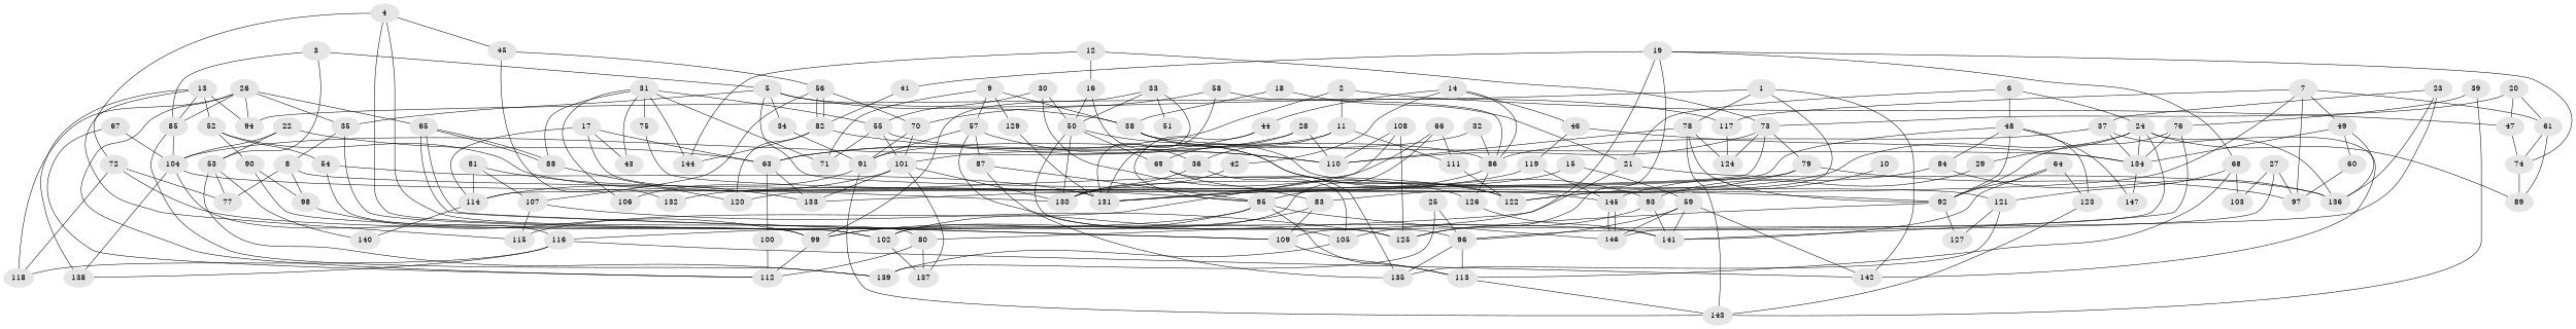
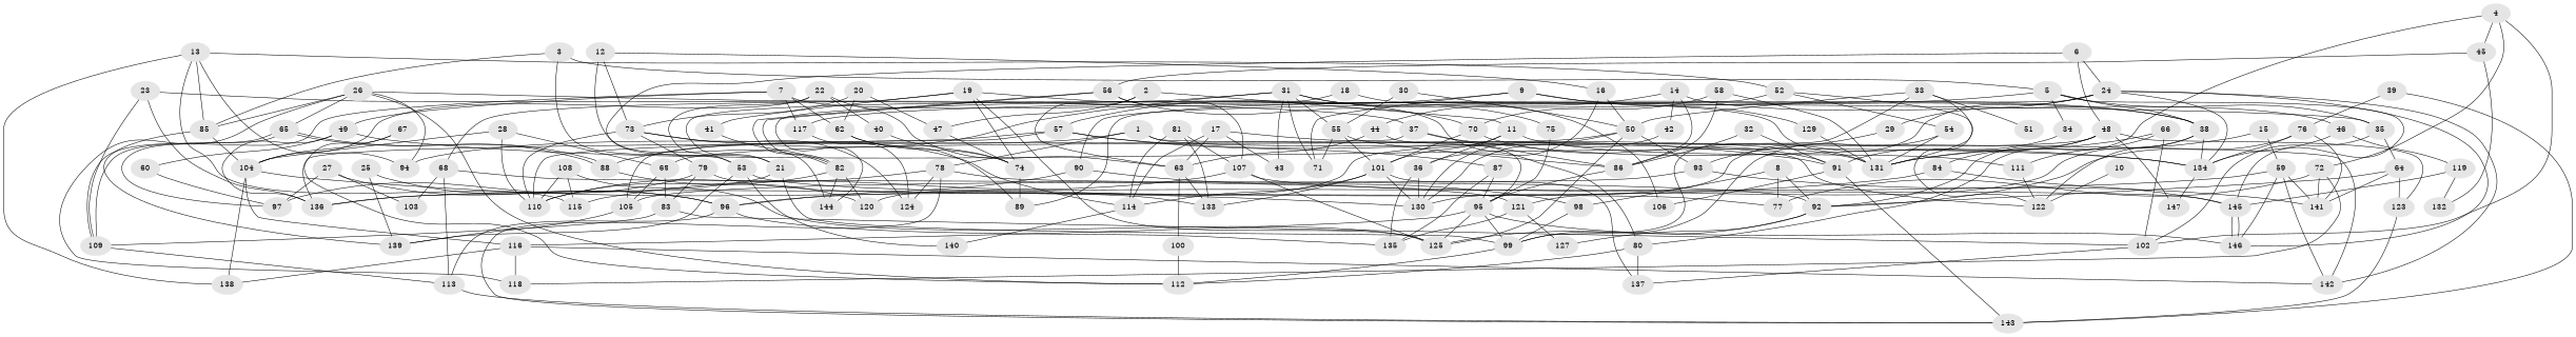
  graph {
    node [color=gray90 style=filled]
    1
    78
    94
    122
    142
    92
    110
    143
    124
    2
    11
    47
    63
    36
    101
    111
    74
    100
    133
    3
    5
    53
    85
    34
    35
    38
    117
    145
    77
    139
    140
    104
    4
    45
    72
    80
    102
    56
    132
    118
    141
    112
    137
    91
    64
    134
    121
    146
    6
    21
    24
    48
    99
    136
    29
    89
    130
    84
    120
    123
    147
    7
    49
-   61
+   61 [label=62]
    97
    131
    60
    8
    98
    125
    127
    9
    57
    71
    129
    87
    105
    10
    135
    114
    12
    16
    73
    144
    50
    79
    13
    52
    115
    138
    54
    90
    14
    42
    44
    46
    86
    95
    119
-   126
    15
    59
    96
    69
    93
    17
    43
    18
    19
    41
    68
    82
    103
    113
    20
    22
+   40
    116
    23
    37
    109
    25
    26
    65
    88
    27
    28
    83
    30
    55
    31
    75
    106
    32
    33
    51
    39
    76
    70
    107
    58
    66
    67
    81
    108
    1 -- 78
    1 -- 94
    1 -- 122
    1 -- 142
    78 -- 92
    78 -- 110
    78 -- 143
    78 -- 124
    92 -- 125
    92 -- 127
    2 -- 11
    2 -- 47
    2 -- 63
    11 -- 36
    11 -- 101
    11 -- 111
    47 -- 74
    63 -- 100
    63 -- 133
    36 -- 130
    36 -- 135
    101 -- 133
    101 -- 137
    101 -- 130
    101 -- 114
    111 -- 122
    74 -- 89
    100 -- 112
    3 -- 5
    3 -- 53
    3 -- 85
    5 -- 34
    5 -- 35
    5 -- 38
    5 -- 117
    5 -- 145
    53 -- 77
    53 -- 139
    53 -- 140
    85 -- 139
    85 -- 104
    34 -- 91
    35 -- 102
-   35 -- 8
+   35 -- 64
    38 -- 122
    38 -- 134
    38 -- 121
    117 -- 124
    145 -- 146
    145 -- 146
    104 -- 130
    104 -- 138
    104 -- 116
    4 -- 45
    4 -- 72
    4 -- 80
    4 -- 102
    45 -- 56
    45 -- 132
    72 -- 77
    72 -- 118
    72 -- 141
    80 -- 112
    80 -- 137
    102 -- 137
    56 -- 82
    56 -- 82
    56 -- 70
    56 -- 107
    91 -- 143
    91 -- 106
    64 -- 92
    64 -- 141
    64 -- 123
    134 -- 147
    121 -- 127
    121 -- 135
    6 -- 21
    6 -- 24
    6 -- 48
    21 -- 99
    21 -- 136
    24 -- 142
    24 -- 134
    24 -- 146
    24 -- 29
    24 -- 89
    24 -- 130
    48 -- 92
    48 -- 84
    48 -- 120
    48 -- 123
    48 -- 147
    99 -- 112
    29 -- 93
    84 -- 145
    84 -- 136
    123 -- 143
    7 -- 117
    7 -- 49
    7 -- 61
    7 -- 97
    7 -- 131
    49 -- 134
    49 -- 136
    49 -- 60
    61 -- 74
    61 -- 89
    60 -- 97
    8 -- 92
    8 -- 77
    8 -- 98
    98 -- 99
    9 -- 38
    9 -- 57
    9 -- 71
    9 -- 129
    57 -- 110
    57 -- 91
    57 -- 87
    57 -- 105
    129 -- 131
    87 -- 135
    87 -- 95
    105 -- 139
    10 -- 122
    114 -- 140
    12 -- 16
    12 -- 73
    12 -- 144
    16 -- 36
    16 -- 50
    73 -- 110
    73 -- 124
    73 -- 114
    73 -- 79
    50 -- 130
    50 -- 125
    50 -- 69
    50 -- 93
    79 -- 133
    79 -- 97
    79 -- 83
    13 -- 94
    13 -- 85
    13 -- 52
    13 -- 115
    13 -- 138
    52 -- 122
    52 -- 54
    52 -- 90
    54 -- 99
    54 -- 131
    90 -- 98
    90 -- 96
    14 -- 42
    14 -- 44
    14 -- 46
    14 -- 86
    42 -- 130
    44 -- 63
    44 -- 95
    46 -- 134
    46 -- 119
    86 -- 95
-   86 -- 126
    95 -- 146
    95 -- 99
-   95 -- 113
+   95 -- 125
    95 -- 116
    119 -- 145
    119 -- 132
-   126 -- 141
    15 -- 131
    15 -- 59
    59 -- 142
    59 -- 141
    59 -- 146
    59 -- 96
    96 -- 135
    96 -- 113
    69 -- 105
    69 -- 83
    93 -- 141
    93 -- 105
    17 -- 63
    17 -- 131
    17 -- 114
    17 -- 43
    18 -- 38
    18 -- 21
    19 -- 74
    19 -- 80
    19 -- 125
    19 -- 41
    19 -- 68
    41 -- 82
    68 -- 121
    68 -- 103
    68 -- 113
    82 -- 110
    82 -- 120
    82 -- 144
    113 -- 143
    20 -- 47
    20 -- 61
    20 -- 73
    22 -- 63
    22 -- 53
    22 -- 104
+   22 -- 40
+   40 -- 74
    116 -- 142
    116 -- 118
    116 -- 138
    23 -- 136
    23 -- 37
    23 -- 109
    37 -- 134
    37 -- 136
    37 -- 86
    109 -- 113
    25 -- 139
    25 -- 96
    26 -- 94
    26 -- 85
    26 -- 35
    26 -- 118
    26 -- 112
    26 -- 65
    65 -- 109
    65 -- 109
    65 -- 88
    65 -- 88
    88 -- 120
    27 -- 97
    27 -- 96
    27 -- 103
    28 -- 110
    28 -- 104
    28 -- 69
    83 -- 102
    83 -- 109
    30 -- 50
-   30 -- 126
    30 -- 55
    55 -- 101
    55 -- 71
    55 -- 86
    31 -- 71
    31 -- 144
    31 -- 43
    31 -- 88
    31 -- 55
    31 -- 75
    31 -- 106
    75 -- 95
    32 -- 91
    32 -- 86
    33 -- 99
    33 -- 131
    33 -- 50
    33 -- 51
    39 -- 143
    39 -- 76
    76 -- 92
    76 -- 141
    76 -- 134
    70 -- 101
    70 -- 91
+   107 -- 145
    107 -- 125
    107 -- 115
    58 -- 131
    58 -- 86
    58 -- 70
    66 -- 111
    66 -- 102
    66 -- 131
    67 -- 104
    67 -- 112
    81 -- 133
    81 -- 114
    81 -- 107
    108 -- 110
    108 -- 125
    108 -- 115
  }
